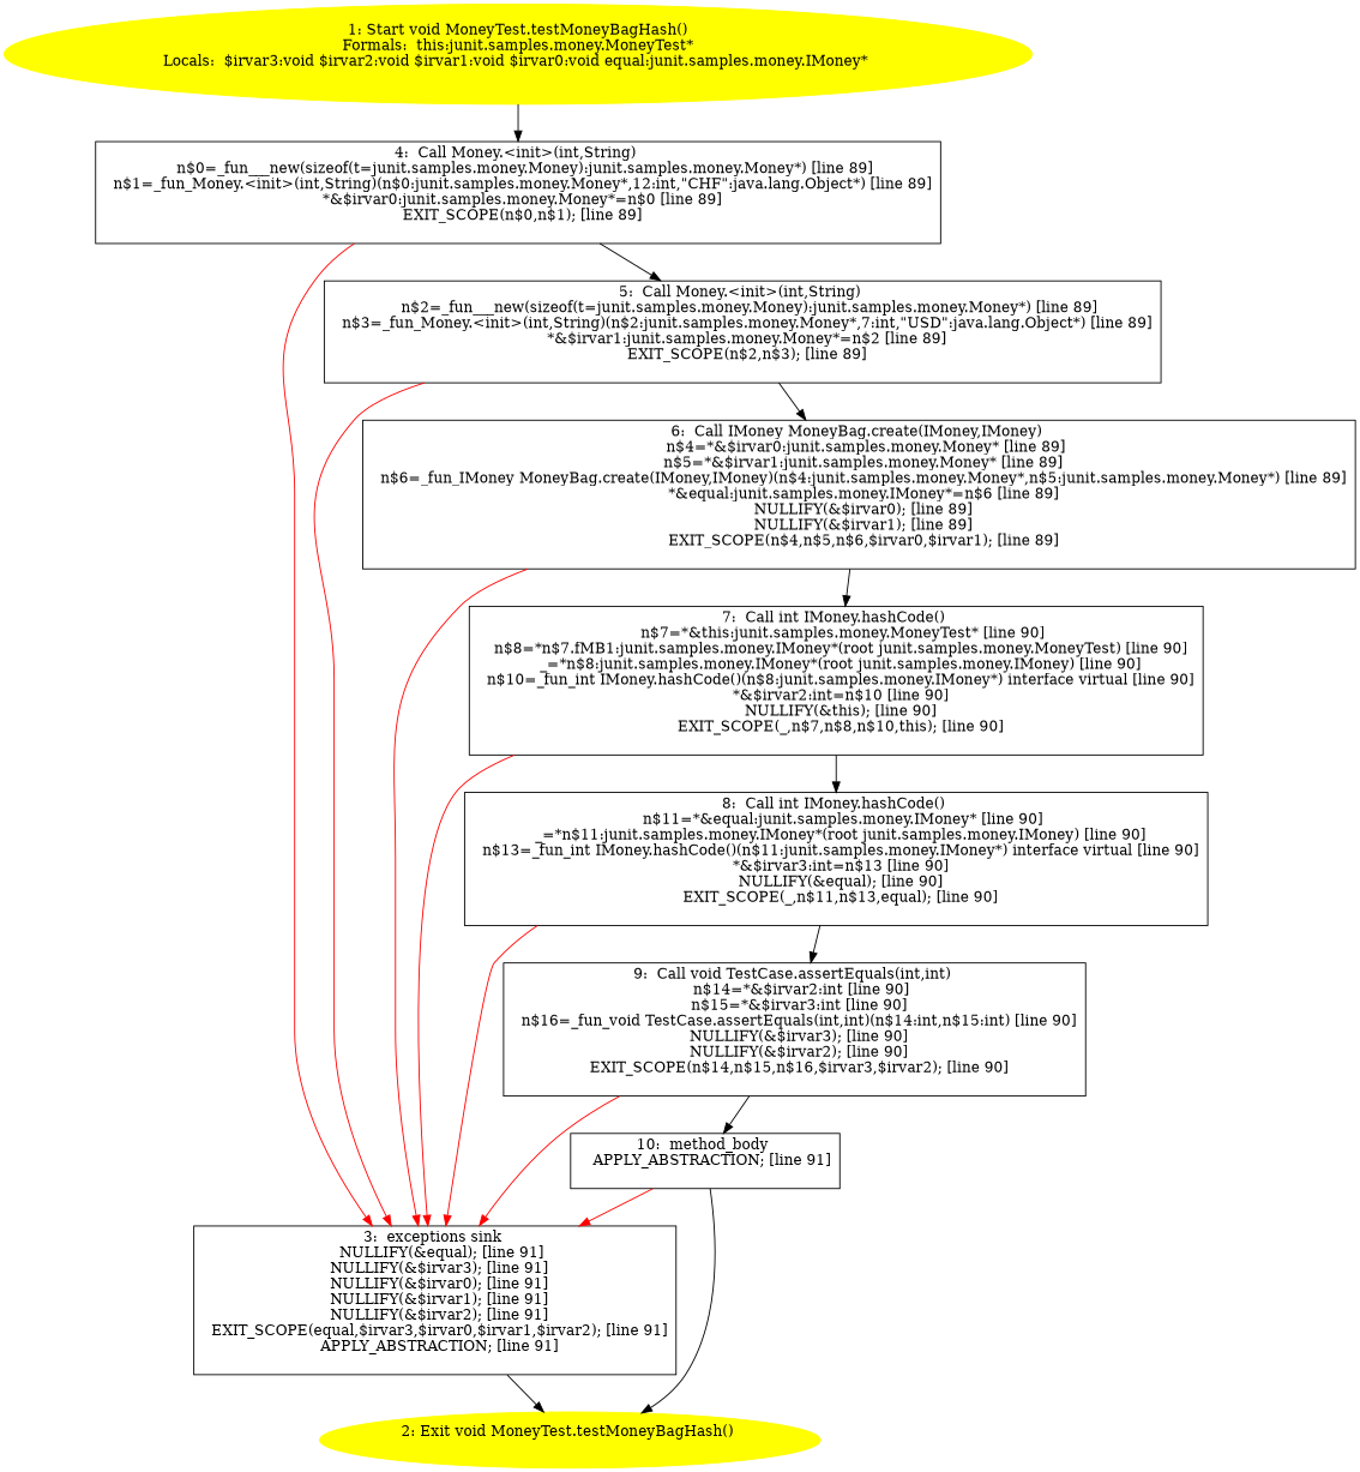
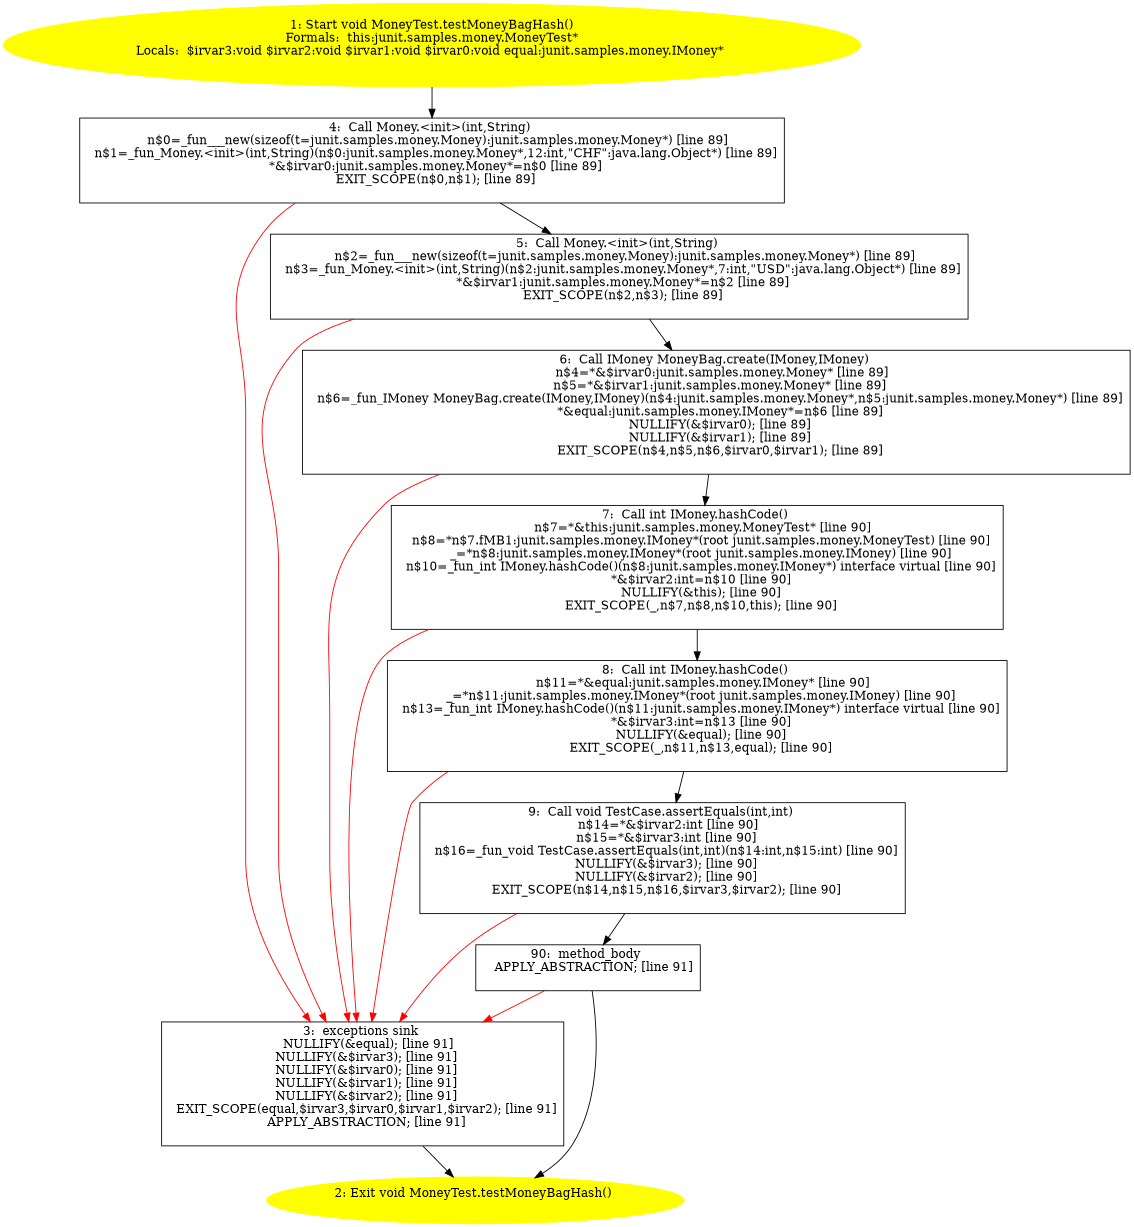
  digraph {
    node [shape=box]
    n1 [color=yellow label="1: Start void MoneyTest.testMoneyBagHash()\nFormals:  this:junit.samples.money.MoneyTest*\nLocals:  $irvar3:void $irvar2:void $irvar1:void $irvar0:void equal:junit.samples.money.IMoney* \n  " style=filled shape=""]
    n2 [label="4:  Call Money.<init>(int,String) \n   n$0=_fun___new(sizeof(t=junit.samples.money.Money):junit.samples.money.Money*) [line 89]\n  n$1=_fun_Money.<init>(int,String)(n$0:junit.samples.money.Money*,12:int,\"CHF\":java.lang.Object*) [line 89]\n  *&$irvar0:junit.samples.money.Money*=n$0 [line 89]\n  EXIT_SCOPE(n$0,n$1); [line 89]\n "]
    n3 [label="3:  exceptions sink \n   NULLIFY(&equal); [line 91]\n  NULLIFY(&$irvar3); [line 91]\n  NULLIFY(&$irvar0); [line 91]\n  NULLIFY(&$irvar1); [line 91]\n  NULLIFY(&$irvar2); [line 91]\n  EXIT_SCOPE(equal,$irvar3,$irvar0,$irvar1,$irvar2); [line 91]\n  APPLY_ABSTRACTION; [line 91]\n "]
    n4 [label="5:  Call Money.<init>(int,String) \n   n$2=_fun___new(sizeof(t=junit.samples.money.Money):junit.samples.money.Money*) [line 89]\n  n$3=_fun_Money.<init>(int,String)(n$2:junit.samples.money.Money*,7:int,\"USD\":java.lang.Object*) [line 89]\n  *&$irvar1:junit.samples.money.Money*=n$2 [line 89]\n  EXIT_SCOPE(n$2,n$3); [line 89]\n "]
    n5 [color=yellow label="2: Exit void MoneyTest.testMoneyBagHash() \n  " style=filled shape=""]
    n6 [label="6:  Call IMoney MoneyBag.create(IMoney,IMoney) \n   n$4=*&$irvar0:junit.samples.money.Money* [line 89]\n  n$5=*&$irvar1:junit.samples.money.Money* [line 89]\n  n$6=_fun_IMoney MoneyBag.create(IMoney,IMoney)(n$4:junit.samples.money.Money*,n$5:junit.samples.money.Money*) [line 89]\n  *&equal:junit.samples.money.IMoney*=n$6 [line 89]\n  NULLIFY(&$irvar0); [line 89]\n  NULLIFY(&$irvar1); [line 89]\n  EXIT_SCOPE(n$4,n$5,n$6,$irvar0,$irvar1); [line 89]\n "]
    n7 [label="7:  Call int IMoney.hashCode() \n   n$7=*&this:junit.samples.money.MoneyTest* [line 90]\n  n$8=*n$7.fMB1:junit.samples.money.IMoney*(root junit.samples.money.MoneyTest) [line 90]\n  _=*n$8:junit.samples.money.IMoney*(root junit.samples.money.IMoney) [line 90]\n  n$10=_fun_int IMoney.hashCode()(n$8:junit.samples.money.IMoney*) interface virtual [line 90]\n  *&$irvar2:int=n$10 [line 90]\n  NULLIFY(&this); [line 90]\n  EXIT_SCOPE(_,n$7,n$8,n$10,this); [line 90]\n "]
    n8 [label="8:  Call int IMoney.hashCode() \n   n$11=*&equal:junit.samples.money.IMoney* [line 90]\n  _=*n$11:junit.samples.money.IMoney*(root junit.samples.money.IMoney) [line 90]\n  n$13=_fun_int IMoney.hashCode()(n$11:junit.samples.money.IMoney*) interface virtual [line 90]\n  *&$irvar3:int=n$13 [line 90]\n  NULLIFY(&equal); [line 90]\n  EXIT_SCOPE(_,n$11,n$13,equal); [line 90]\n "]
    n9 [label="9:  Call void TestCase.assertEquals(int,int) \n   n$14=*&$irvar2:int [line 90]\n  n$15=*&$irvar3:int [line 90]\n  n$16=_fun_void TestCase.assertEquals(int,int)(n$14:int,n$15:int) [line 90]\n  NULLIFY(&$irvar3); [line 90]\n  NULLIFY(&$irvar2); [line 90]\n  EXIT_SCOPE(n$14,n$15,n$16,$irvar3,$irvar2); [line 90]\n "]
-   n10 [label="10:  method_body \n   APPLY_ABSTRACTION; [line 91]\n "]
+   n10 [label="90:  method_body \n   APPLY_ABSTRACTION; [line 91]\n "]
    n1 -> n2
    n2 -> n3 [color=red]
    n2 -> n4
    n3 -> n5
    n4 -> n3 [color=red]
    n4 -> n6
    n6 -> n3 [color=red]
    n6 -> n7
    n7 -> n3 [color=red]
    n7 -> n8
    n8 -> n3 [color=red]
    n8 -> n9
    n9 -> n3 [color=red]
    n9 -> n10
    n10 -> n3 [color=red]
    n10 -> n5
  }
